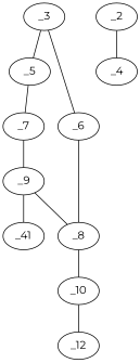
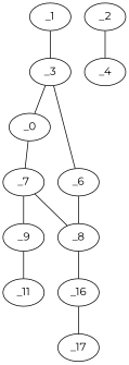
  graph {
    fontname=Montserrat
    node [charge=0 chem=1 fontname=Montserrat symbol="C  " x=4.6831 y=0]
    edge [fontname=Montserrat valence=1]
+   _1 [x=6.2709]
    _3 [x=5.2709]
    _2 [x=6.7709 y=-0.866]
    _4 [chem=4 symbol="N  " x=7.7709 y=-0.866]
-   _5 [chem=4 symbol="N  " y=0.809]
+   _5 [chem=4 symbol="N  " y=0.809 label=_0]
    _6 [chem=4 symbol="N  " y=-0.809]
    _7 [x=3.7321 y=0.5]
    _8 [x=3.7321 y=-0.5]
    _9 [x=2.866 y=1]
-   _10 [x=2.866 y=-1]
-   _11 [x=2 y=0.5 label=_41]
-   _12 [x=2 y=-0.5]
+   _10 [x=2.866 y=-1 label=_16]
+   _11 [x=2 y=0.5]
+   _12 [x=2 y=-0.5 label=_17]
+   _1 -- _3
    _3 -- _5 [valence=2]
    _3 -- _6
    _2 -- _4
    _5 -- _7
    _6 -- _8
-   _9 -- _8
+   _7 -- _8
    _7 -- _9 [valence=2]
    _8 -- _10 [valence=2]
    _9 -- _11
    _10 -- _12
  }
